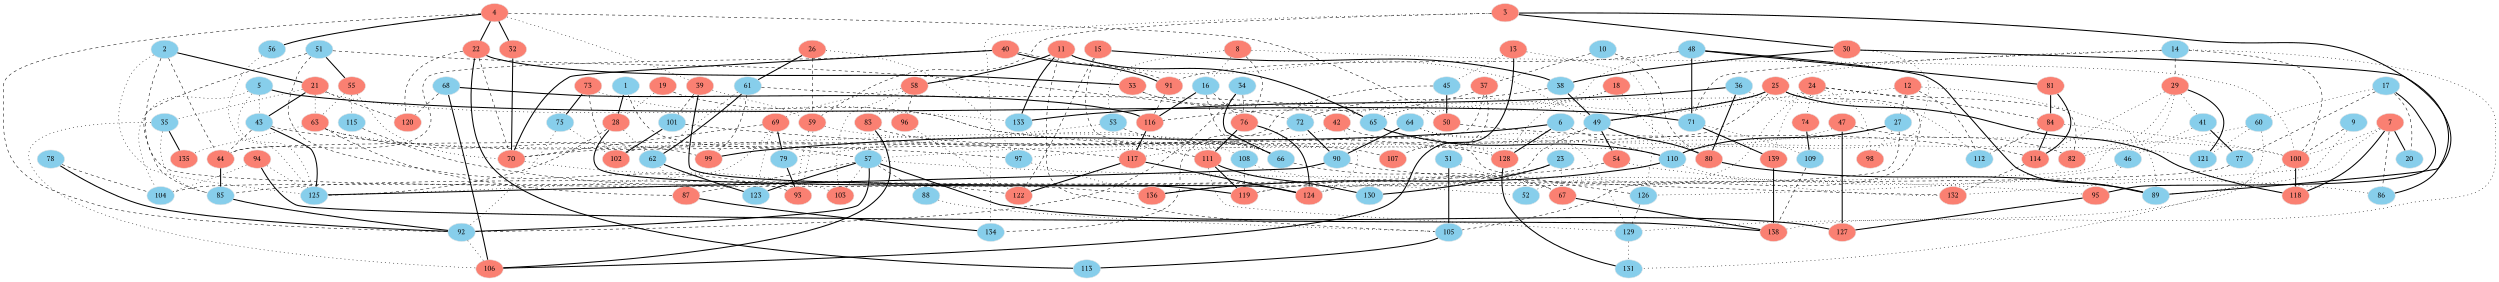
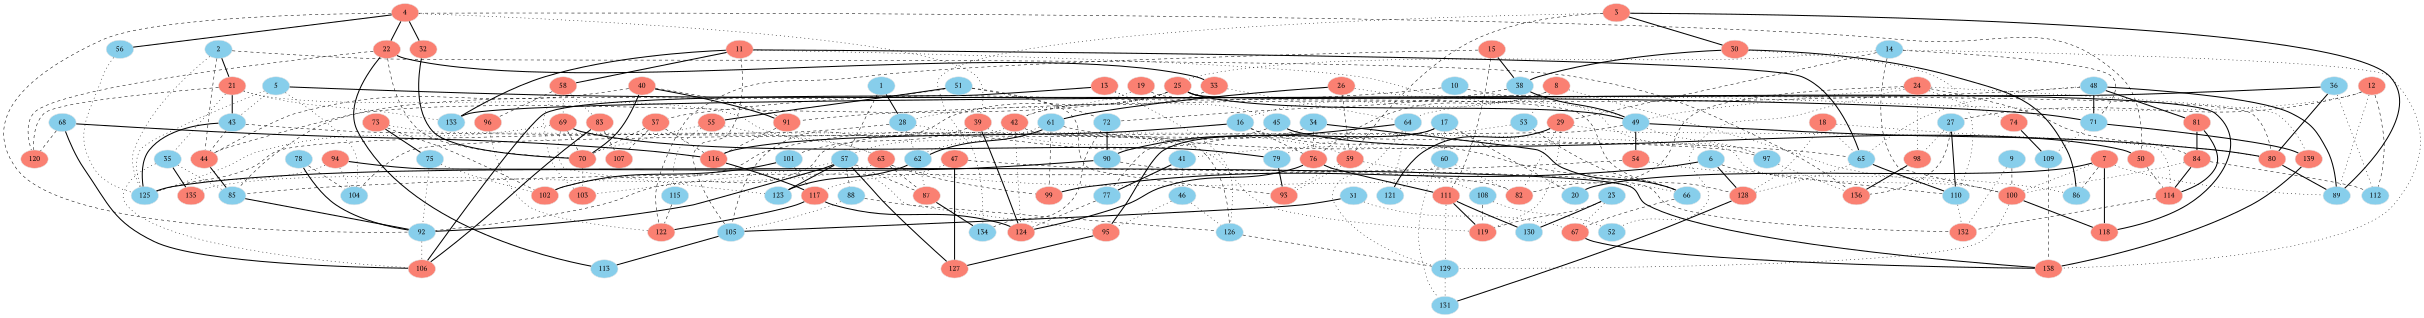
  graph {
    fontname="PT Serif"
    node [color=gray90 fillcolor=salmon fontname="PT Serif" style=filled]
    edge [fontname="PT Serif" style=dotted]
    1 [fillcolor=skyblue]
-   28
+   28 [fillcolor=skyblue]
    57 [fillcolor=skyblue]
    125 [fillcolor=skyblue]
    119
    62 [fillcolor=skyblue]
    92 [fillcolor=skyblue]
    95
    127
    87
    88 [fillcolor=skyblue]
    103
    123 [fillcolor=skyblue]
    2 [fillcolor=skyblue]
    21
    44
    136
    43 [fillcolor=skyblue]
    133 [fillcolor=skyblue]
    35 [fillcolor=skyblue]
    63
    120
    85 [fillcolor=skyblue]
    3
    30
    59
    89 [fillcolor=skyblue]
    134 [fillcolor=skyblue]
    110 [fillcolor=skyblue]
    86 [fillcolor=skyblue]
    38 [fillcolor=skyblue]
    93
    108 [fillcolor=skyblue]
    4
    22
    32
    39
    50
    56 [fillcolor=skyblue]
    33
    70
    113 [fillcolor=skyblue]
    101 [fillcolor=skyblue]
    124
    114
    106
    5 [fillcolor=skyblue]
    71 [fillcolor=skyblue]
    104 [fillcolor=skyblue]
    97 [fillcolor=skyblue]
    n51 [label=139]
    109 [fillcolor=skyblue]
    6 [fillcolor=skyblue]
    99
    128
    132
    131 [fillcolor=skyblue]
    7
    20 [fillcolor=skyblue]
    100
    118
    129 [fillcolor=skyblue]
    8
    16 [fillcolor=skyblue]
    53 [fillcolor=skyblue]
    76
    66 [fillcolor=skyblue]
    116
    79 [fillcolor=skyblue]
    111
    9 [fillcolor=skyblue]
    10 [fillcolor=skyblue]
    37
    80
    107
    49 [fillcolor=skyblue]
    11
    58
    65 [fillcolor=skyblue]
    105 [fillcolor=skyblue]
    54
    69
    83
    96
    12
    27 [fillcolor=skyblue]
    64 [fillcolor=skyblue]
    112 [fillcolor=skyblue]
    98
    121 [fillcolor=skyblue]
    90 [fillcolor=skyblue]
    45 [fillcolor=skyblue]
    13
    126 [fillcolor=skyblue]
    102
    14 [fillcolor=skyblue]
    25
    29
    138
    42
    82
    41 [fillcolor=skyblue]
    15
    122
    72 [fillcolor=skyblue]
    130 [fillcolor=skyblue]
    67
    117
    17 [fillcolor=skyblue]
    60 [fillcolor=skyblue]
    77 [fillcolor=skyblue]
    18
    19
    135
    23 [fillcolor=skyblue]
    24
    52 [fillcolor=skyblue]
    74
    84
    26
    61 [fillcolor=skyblue]
    46 [fillcolor=skyblue]
    31 [fillcolor=skyblue]
    34 [fillcolor=skyblue]
    36 [fillcolor=skyblue]
    40
    91
    47
    48 [fillcolor=skyblue]
    81
    51 [fillcolor=skyblue]
    55
    115 [fillcolor=skyblue]
    68 [fillcolor=skyblue]
    73
    75 [fillcolor=skyblue]
    78 [fillcolor=skyblue]
    94
    1 -- 28 [style=bold]
    1 -- 57 [style=dashed]
    28 -- 125 [style=dashed]
-   28 -- 119 [style=bold]
+   28 -- 119
    28 -- 62
    57 -- 92 [style=bold]
    57 -- 95
    57 -- 127 [style=bold]
    57 -- 87 [style=dashed]
    57 -- 88 [style=dashed]
    57 -- 103
    57 -- 123 [style=bold]
    62 -- 87
    62 -- 123 [style=bold]
    92 -- 106
    95 -- 127 [style=bold]
    87 -- 134 [style=bold]
    88 -- 105
+   88 -- 126 [style=dashed]
    2 -- 125
    2 -- 21 [style=bold]
    2 -- 44 [style=dashed]
    2 -- 136 [style=dashed]
    21 -- 43 [style=bold]
    21 -- 133
    21 -- 35
    21 -- 63
    21 -- 120 [style=dashed]
    44 -- 85 [style=bold]
    43 -- 125 [style=bold]
    43 -- 44 [style=dashed]
    43 -- 97 [style=dashed]
    35 -- 85
    35 -- 106
    35 -- 135 [style=bold]
    63 -- 87 [style=dashed]
    63 -- 99 [style=dashed]
    63 -- 66
    63 -- 135
    85 -- 92 [style=bold]
    3 -- 30 [style=bold]
    3 -- 59 [style=dashed]
    3 -- 89 [style=bold]
    3 -- 134
    30 -- 110
    30 -- 86 [style=bold]
    30 -- 38 [style=bold]
    59 -- 93
    59 -- 93
    59 -- 108
-   110 -- 136 [style=bold]
+   98 -- 136 [style=bold]
    110 -- 132
    38 -- 49 [style=bold]
    38 -- 72 [style=dashed]
    108 -- 119 [style=dashed]
    108 -- 52
    4 -- 92 [style=dashed]
    4 -- 22 [style=bold]
    4 -- 32 [style=bold]
    4 -- 39
    4 -- 50 [style=dashed]
    4 -- 56 [style=bold]
    22 -- 120 [style=dashed]
    22 -- 33 [style=bold]
    22 -- 70 [style=dashed]
    22 -- 113 [style=bold]
    32 -- 70 [style=bold]
    39 -- 59
    39 -- 101 [style=dashed]
    39 -- 124 [style=bold]
    50 -- 114 [style=dashed]
    56 -- 125
    33 -- 64
    33 -- 42 [style=dashed]
    70 -- 103
    101 -- 102 [style=bold]
    101 -- 117 [style=dashed]
    114 -- 132 [style=dashed]
    5 -- 125
    5 -- 43
    5 -- 71 [style=bold]
    5 -- 104
    71 -- n51 [style=bold]
    71 -- 109
    97 -- 136
    n51 -- 138 [style=bold]
    109 -- 138 [style=dashed]
    6 -- 110 [style=dashed]
    6 -- 99 [style=bold]
    6 -- 128 [style=bold]
    128 -- 131 [style=bold]
    7 -- 89
    7 -- 86 [style=dashed]
    7 -- 20 [style=bold]
    7 -- 100
    7 -- 118 [style=bold]
    100 -- 118 [style=bold]
    100 -- 129
    129 -- 131
    8 -- 100
    8 -- 16
    8 -- 53
    8 -- 76 [style=dashed]
    16 -- 76 [style=dashed]
    16 -- 66 [style=dashed]
    16 -- 116 [style=bold]
    53 -- 66 [style=dashed]
    53 -- 79
    76 -- 124 [style=bold]
    76 -- 111 [style=bold]
    66 -- 67 [style=dashed]
    116 -- 117 [style=bold]
    79 -- 93 [style=bold]
    111 -- 119 [style=bold]
    111 -- 129
    111 -- 130 [style=bold]
    9 -- 132
    9 -- 100 [style=dashed]
    10 -- 37 [style=dashed]
    10 -- 80 [style=dashed]
    37 -- 70 [style=dashed]
    37 -- 116 [style=dashed]
    37 -- 107 [style=dashed]
    80 -- 89 [style=bold]
    49 -- 104 [style=dashed]
    49 -- 97
    49 -- 80 [style=bold]
    49 -- 54 [style=bold]
    11 -- 133 [style=bold]
    11 -- 49
    11 -- 58 [style=bold]
    11 -- 65 [style=bold]
    11 -- 105 [style=dashed]
    58 -- 103
    58 -- 69
    58 -- 83
    58 -- 96 [style=dashed]
    65 -- 110 [style=bold]
    65 -- 128
    105 -- 113 [style=bold]
    54 -- 85 [style=dashed]
    54 -- 86
    69 -- 125
    69 -- 123
    69 -- 70 [style=dashed]
    69 -- 79 [style=bold]
    83 -- 106 [style=bold]
    83 -- 107 [style=dashed]
    96 -- 122
    12 -- 89
    12 -- 27 [style=dashed]
    12 -- 64
    12 -- 112 [style=dashed]
    27 -- 136 [style=dashed]
    27 -- 110 [style=bold]
    27 -- 98
    64 -- 129
    64 -- 121
    64 -- 90 [style=bold]
    90 -- 125 [style=bold]
    90 -- 132 [style=dashed]
    45 -- 50 [style=bold]
    45 -- 102 [style=dashed]
    13 -- 106 [style=bold]
    13 -- 45
    13 -- 126
    126 -- 129 [style=dashed]
    14 -- 71 [style=dashed]
    14 -- 100 [style=dashed]
    14 -- 25
    14 -- 29 [style=dashed]
    14 -- 138
    25 -- 44 [style=dashed]
    25 -- 118 [style=bold]
    25 -- 49 [style=bold]
    25 -- 105 [style=dashed]
    25 -- 42
    29 -- 119
    29 -- 114
    29 -- 121 [style=bold]
    29 -- 82
    29 -- 41
    42 -- 57
    42 -- 124
    42 -- 126 [style=dashed]
    41 -- 77 [style=bold]
    41 -- 46
    15 -- 38 [style=bold]
    15 -- 111 [style=dashed]
    15 -- 122 [style=dashed]
    72 -- 134 [style=dashed]
    72 -- 90 [style=bold]
    67 -- 138 [style=bold]
    117 -- 124 [style=bold]
    117 -- 122 [style=bold]
    17 -- 95 [style=bold]
    17 -- 20 [style=dashed]
    17 -- 60
    17 -- 77 [style=dashed]
    60 -- 131
    60 -- 121
    60 -- 82
    77 -- 124 [style=dashed]
    18 -- 128
    18 -- 80
    18 -- 65
    19 -- 28
    19 -- 128 [style=dashed]
    23 -- 119 [style=dashed]
    23 -- 130 [style=bold]
    23 -- 67
    24 -- n51
    24 -- 49
    24 -- 98
    24 -- 82 [style=dashed]
    24 -- 52
    24 -- 74
    24 -- 84 [style=dashed]
    74 -- 109 [style=bold]
    84 -- 114 [style=bold]
    84 -- 100
    84 -- 112 [style=dashed]
    26 -- 59 [style=dashed]
    26 -- 97
    26 -- 61 [style=bold]
    61 -- 62
    61 -- 62 [style=bold]
    61 -- 99 [style=dashed]
    61 -- 65 [style=dashed]
    46 -- 95
    46 -- 126
    31 -- 105 [style=bold]
    31 -- 67
    34 -- 92 [style=dashed]
    34 -- 76 [style=dashed]
    34 -- 66 [style=bold]
    36 -- 133 [style=bold]
    36 -- 80 [style=bold]
    36 -- 112
    40 -- 44 [style=dashed]
    40 -- 70 [style=bold]
    40 -- 91 [style=bold]
    40 -- 91 [style=dashed]
    91 -- 116 [style=dashed]
    47 -- 127 [style=bold]
    47 -- 82 [style=dashed]
    47 -- 117
    48 -- 89 [style=bold]
    48 -- 71 [style=bold]
    48 -- 65
    48 -- 91 [style=dashed]
    48 -- 81 [style=bold]
    81 -- 114 [style=bold]
    81 -- 84 [style=bold]
    51 -- 85 [style=dashed]
    51 -- 93 [style=dashed]
    51 -- 72 [style=dashed]
    51 -- 55 [style=bold]
    55 -- 63
    55 -- 70
    55 -- 115
    115 -- 122 [style=dashed]
    68 -- 120 [style=dashed]
    68 -- 106 [style=bold]
    68 -- 116 [style=bold]
    73 -- 100
    73 -- 102 [style=dashed]
    73 -- 75 [style=bold]
    75 -- 92
    75 -- 102
    78 -- 92 [style=bold]
    78 -- 104 [style=dashed]
    94 -- 125
    94 -- 104
    94 -- 138 [style=bold]
  }
